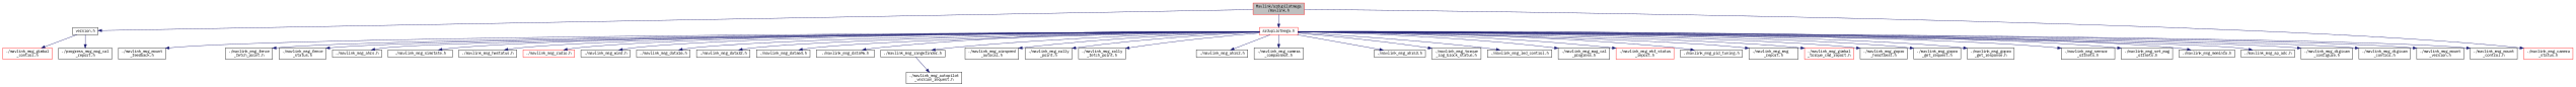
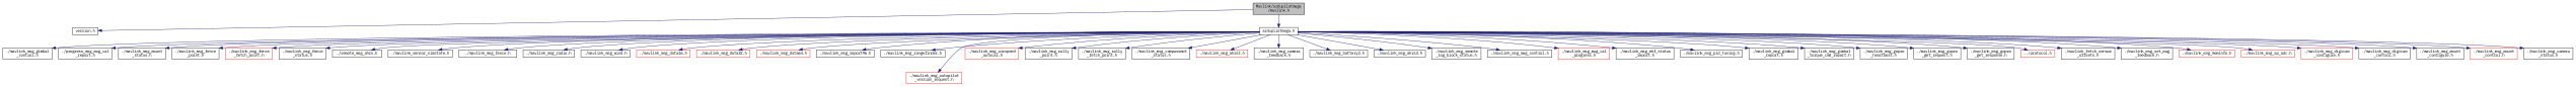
  digraph {
    fontname="IBM Plex Mono"
    node [color=black fillcolor=white fontname="IBM Plex Mono" fontsize=10 shape=record style=filled]
    edge [color=midnightblue fontname="IBM Plex Mono" fontsize=10 labelfontname=Helvetica labelfontsize=10 style=solid]
-   n1 [color=red fillcolor=grey75 fontcolor=black height=0.2 label="Mavlink/ardupilotmega\l/mavlink.h" width=0.4]
+   n1 [fillcolor=grey75 fontcolor=black height=0.2 label="Mavlink/ardupilotmega\l/mavlink.h" width=0.4]
    n2 [height=0.2 label="version.h" width=0.4]
-   n3 [color=red height=0.2 label="ardupilotmega.h" width=0.4]
-   n5 [height=0.2 label="./mavlink_msg_sensor\l_offsets.h" width=0.4]
-   n6 [height=0.2 label="./mavlink_msg_set_mag\l_offsets.h" width=0.4]
-   n7 [height=0.2 label="./mavlink_msg_meminfo.h" width=0.4]
-   n8 [height=0.2 label="./mavlink_msg_ap_adc.h" width=0.4]
-   n9 [height=0.2 label="./mavlink_msg_digicam\l_configure.h" width=0.4]
+   n3 [height=0.2 label="ardupilotmega.h" width=0.4]
+   n4 [color=red height=0.2 label="../protocol.h" width=0.4]
+   n5 [height=0.2 label="./mavlink_fetch_sensor\l_offsets.h" width=0.4]
+   n6 [height=0.2 label="./mavlink_msg_set_mag\l_feedback.h" width=0.4]
+   n7 [color=red height=0.2 label="./mavlink_msg_meminfo.h" width=0.4]
+   n8 [color=red height=0.2 label="./mavlink_msg_ap_adc.h" width=0.4]
+   n9 [color=red height=0.2 label="./mavlink_msg_digicam\l_configure.h" width=0.4]
    n10 [height=0.2 label="./mavlink_msg_digicam\l_control.h" width=0.4]
-   n11 [height=0.2 label="./mavlink_msg_mount\l_version.h" width=0.4]
-   n12 [height=0.2 label="./mavlink_msg_mount\l_control.h" width=0.4]
-   n13 [height=0.2 label="./mavlink_msg_mount\l_feedback.h" width=0.4]
-   n15 [height=0.2 label="./mavlink_msg_fence\l_fetch_point.h" width=0.4]
+   n11 [height=0.2 label="./mavlink_msg_mount\l_configure.h" width=0.4]
+   n12 [color=red height=0.2 label="./mavlink_msg_mount\l_control.h" width=0.4]
+   n13 [height=0.2 label="./mavlink_msg_mount\l_status.h" width=0.4]
+   n14 [height=0.2 label="./mavlink_msg_fence\l_point.h" width=0.4]
+   n15 [color=red height=0.2 label="./mavlink_msg_fence\l_fetch_point.h" width=0.4]
    n16 [height=0.2 label="./mavlink_msg_fence\l_status.h" width=0.4]
-   n17 [height=0.2 label="./mavlink_msg_ahrs.h" width=0.4]
-   n18 [height=0.2 label="./mavlink_msg_simstate.h" width=0.4]
-   n19 [height=0.2 label="./mavlink_msg_hwstatus.h" width=0.4]
-   n20 [color=red height=0.2 label="./mavlink_msg_radio.h" width=0.4]
+   n17 [height=0.2 label="./remote_msg_ahrs.h" width=0.4]
+   n18 [height=0.2 label="./mavlink_sensor_simstate.h" width=0.4]
+   n19 [height=0.2 label="./mavlink_msg_fence.h" width=0.4]
+   n20 [height=0.2 label="./mavlink_msg_radio.h" width=0.4]
    n21 [height=0.2 label="./mavlink_msg_wind.h" width=0.4]
-   n22 [height=0.2 label="./mavlink_msg_data16.h" width=0.4]
-   n23 [height=0.2 label="./mavlink_msg_data32.h" width=0.4]
-   n24 [height=0.2 label="./mavlink_msg_data64.h" width=0.4]
-   n25 [height=0.2 label="./mavlink_msg_data96.h" width=0.4]
+   n22 [color=red height=0.2 label="./mavlink_msg_data16.h" width=0.4]
+   n23 [color=red height=0.2 label="./mavlink_msg_data32.h" width=0.4]
+   n24 [color=red height=0.2 label="./mavlink_msg_data64.h" width=0.4]
+   n25 [height=0.2 label="./mavlink_msg_report96.h" width=0.4]
    n26 [height=0.2 label="./mavlink_msg_rangefinder.h" width=0.4]
-   n27 [height=0.2 label="./mavlink_msg_airspeed\l_autocal.h" width=0.4]
+   n27 [color=red height=0.2 label="./mavlink_msg_airspeed\l_autocal.h" width=0.4]
    n28 [height=0.2 label="./mavlink_msg_rally\l_point.h" width=0.4]
    n29 [height=0.2 label="./mavlink_msg_rally\l_fetch_point.h" width=0.4]
-   n31 [height=0.2 label="./mavlink_msg_ahrs2.h" width=0.4]
-   n32 [color=red height=0.2 label="./mavlink_msg_camera\l_status.h" width=0.4]
-   n33 [height=0.2 label="./mavlink_msg_camera\l_compassmot.h" width=0.4]
+   n30 [height=0.2 label="./mavlink_msg_compassmot\l_status.h" width=0.4]
+   n31 [color=red height=0.2 label="./mavlink_msg_ahrs2.h" width=0.4]
+   n32 [height=0.2 label="./mavlink_msg_camera\l_status.h" width=0.4]
+   n33 [height=0.2 label="./mavlink_msg_camera\l_feedback.h" width=0.4]
+   n34 [height=0.2 label="./mavlink_msg_battery2.h" width=0.4]
    n35 [height=0.2 label="./mavlink_msg_ahrs3.h" width=0.4]
-   n36 [height=0.2 label="./mavlink_msg_autopilot\l_version_request.h" width=0.4]
-   n37 [height=0.2 label="./mavlink_msg_torque\l_log_block_status.h" width=0.4]
-   n38 [height=0.2 label="./mavlink_msg_led_control.h" width=0.4]
-   n39 [height=0.2 label="./mavlink_msg_mag_cal\l_progress.h" width=0.4]
+   n36 [color=red height=0.2 label="./mavlink_msg_autopilot\l_version_request.h" width=0.4]
+   n37 [height=0.2 label="./mavlink_msg_remote\l_log_block_status.h" width=0.4]
+   n38 [height=0.2 label="./mavlink_msg_mag_control.h" width=0.4]
+   n39 [color=red height=0.2 label="./mavlink_msg_mag_cal\l_progress.h" width=0.4]
    n40 [height=0.2 label="./progress_msg_mag_cal\l_report.h" width=0.4]
-   n41 [color=red height=0.2 label="./mavlink_msg_ekf_status\l_report.h" width=0.4]
+   n41 [height=0.2 label="./mavlink_msg_ekf_status\l_report.h" width=0.4]
    n42 [height=0.2 label="./mavlink_msg_pid_tuning.h" width=0.4]
-   n43 [height=0.2 label="./mavlink_msg_msg\l_report.h" width=0.4]
-   n44 [color=red height=0.2 label="./mavlink_msg_gimbal\l_control.h" width=0.4]
-   n45 [color=red height=0.2 label="./mavlink_msg_gimbal\l_torque_cmd_report.h" width=0.4]
+   n43 [height=0.2 label="./mavlink_msg_gimbal\l_report.h" width=0.4]
+   n44 [height=0.2 label="./mavlink_msg_gimbal\l_control.h" width=0.4]
+   n45 [height=0.2 label="./mavlink_msg_gimbal\l_torque_cmd_report.h" width=0.4]
    n46 [height=0.2 label="./mavlink_msg_gopro\l_heartbeat.h" width=0.4]
    n47 [height=0.2 label="./mavlink_msg_gopro\l_get_request.h" width=0.4]
    n48 [height=0.2 label="./mavlink_msg_gopro\l_get_response.h" width=0.4]
    n1 -> n2
    n1 -> n3
+   n3 -> n4
    n3 -> n5
    n3 -> n6
    n3 -> n7
    n3 -> n8
    n3 -> n9
    n3 -> n10
    n3 -> n11
    n3 -> n12
    n3 -> n13
+   n3 -> n14
    n3 -> n15
    n3 -> n16
    n3 -> n17
    n3 -> n18
    n3 -> n19
    n3 -> n20
    n3 -> n21
    n3 -> n22
    n3 -> n23
    n3 -> n24
    n3 -> n25
    n3 -> n26
    n3 -> n27
    n3 -> n28
    n3 -> n29
+   n3 -> n30
    n3 -> n31
-   n1 -> n32
+   n3 -> n32
    n3 -> n33
+   n3 -> n34
    n3 -> n35
-   n26 -> n36
+   n3 -> n36
    n3 -> n37
    n3 -> n38
    n3 -> n39
-   n2 -> n40
+   n3 -> n40
    n3 -> n41
    n3 -> n42
    n3 -> n43
-   n2 -> n44
+   n3 -> n44
    n3 -> n45
    n3 -> n46
    n3 -> n47
    n3 -> n48
  }
